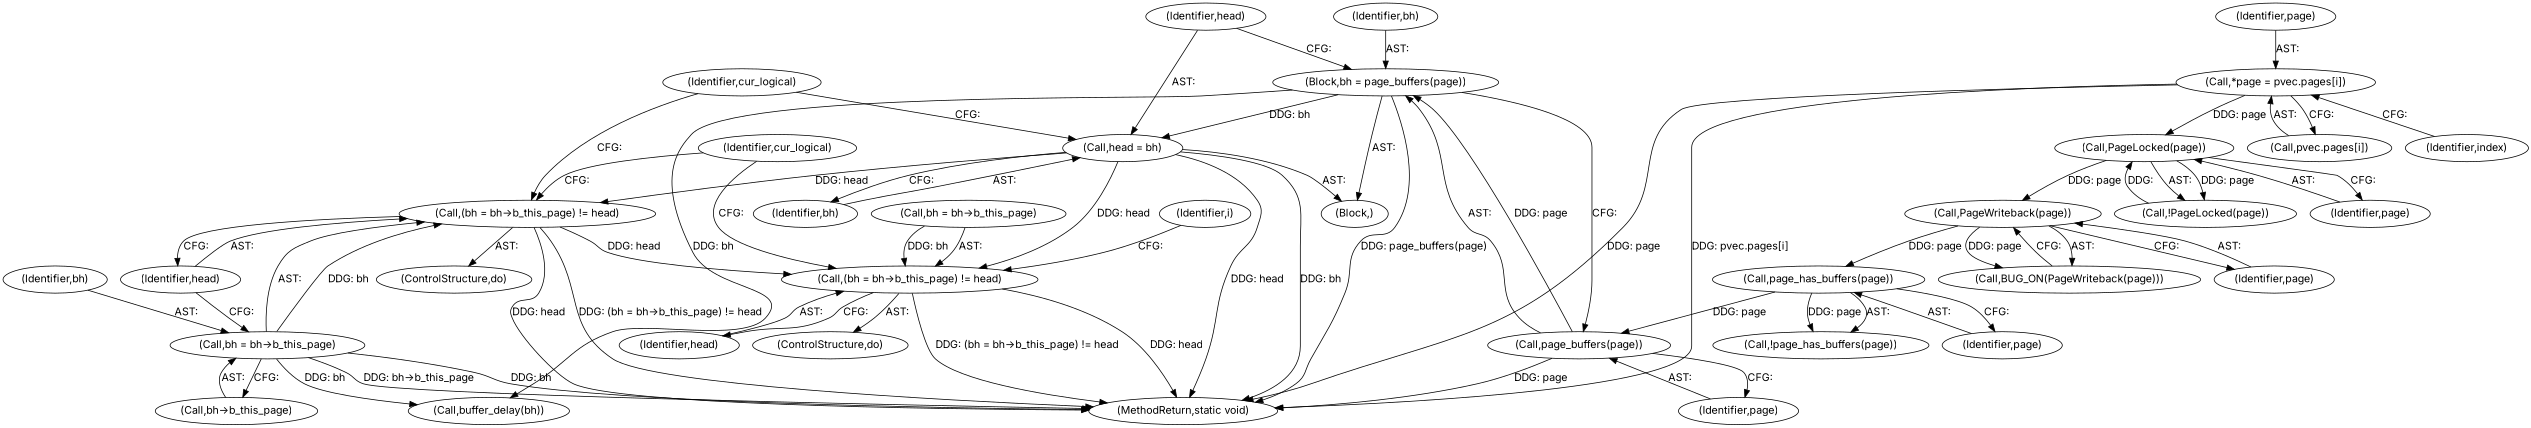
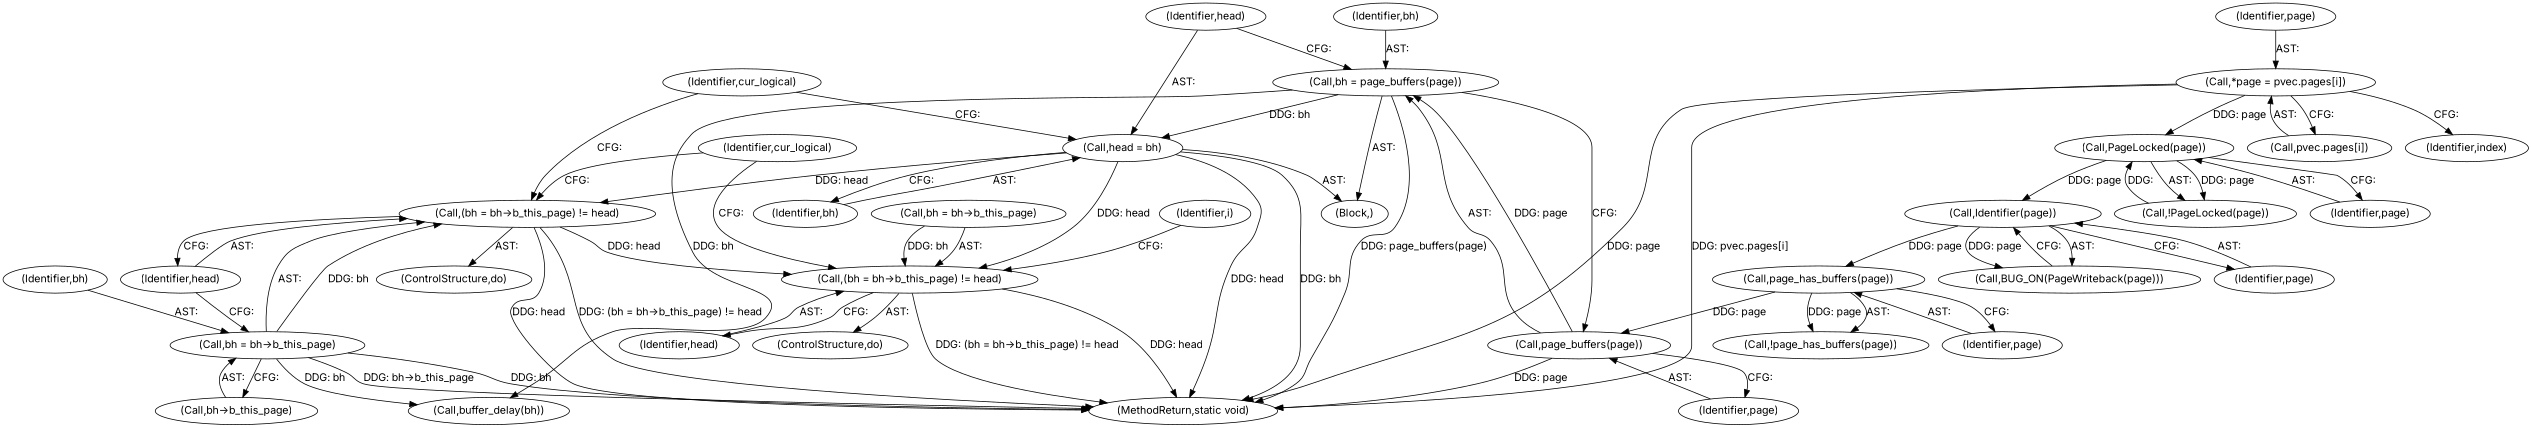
  digraph {
    fontname=Inter
    node [fontname=Inter]
    edge [fontname=Inter]
    n1 [label="(Call,(bh = bh->b_this_page) != head)"]
    n2 [label="(Call,(bh = bh->b_this_page) != head)"]
    n3 [label="(Identifier,head)"]
    n4 [label="(ControlStructure,do)"]
    n5 [label="(MethodReturn,static void)"]
    n6 [label="(Identifier,head)"]
    n7 [label="(ControlStructure,do)"]
    n8 [label="(Call,bh = bh->b_this_page)"]
    n9 [label="(Call,buffer_delay(bh))"]
    n10 [label="(Call,bh->b_this_page)"]
    n11 [label="(Call,head = bh)"]
    n12 [label="(Identifier,bh)"]
    n13 [label="(Block,)"]
-   n14 [label="(Block,bh = page_buffers(page))"]
+   n14 [label="(Call,bh = page_buffers(page))"]
    n15 [label="(Call,page_buffers(page))"]
    n16 [label="(Identifier,page)"]
    n17 [label="(Call,page_has_buffers(page))"]
    n18 [label="(Call,!page_has_buffers(page))"]
    n19 [label="(Identifier,page)"]
-   n20 [label="(Call,PageWriteback(page))"]
+   n20 [label="(Call,Identifier(page))"]
    n21 [label="(Identifier,page)"]
    n22 [label="(Call,BUG_ON(PageWriteback(page)))"]
    n23 [label="(Call,PageLocked(page))"]
    n24 [label="(Call,!PageLocked(page))"]
    n25 [label="(Identifier,page)"]
    n26 [label="(Call,*page = pvec.pages[i])"]
    n27 [label="(Call,pvec.pages[i])"]
    n28 [label="(Identifier,bh)"]
    n29 [label="(Identifier,index)"]
    n30 [label="(Identifier,head)"]
    n31 [label="(Identifier,page)"]
    n32 [label="(Call,bh = bh->b_this_page)"]
    n33 [label="(Identifier,i)"]
    n34 [label="(Identifier,bh)"]
    n35 [label="(Identifier,cur_logical)"]
    n36 [label="(Identifier,cur_logical)"]
    n1 -> n2 [label="DDG: head"]
    n1 -> n3 [label="CFG: "]
    n1 -> n4 [label="AST: "]
    n1 -> n5 [label="DDG: head"]
    n1 -> n5 [label="DDG: (bh = bh->b_this_page) != head"]
    n2 -> n5 [label="DDG: head"]
    n2 -> n5 [label="DDG: (bh = bh->b_this_page) != head"]
    n2 -> n6 [label="CFG: "]
    n2 -> n7 [label="AST: "]
    n3 -> n1 [label="AST: "]
    n3 -> n8 [label="CFG: "]
    n6 -> n2 [label="AST: "]
    n8 -> n1 [label="AST: "]
    n8 -> n1 [label="DDG: bh"]
    n8 -> n5 [label="DDG: bh->b_this_page"]
    n8 -> n5 [label="DDG: bh"]
    n8 -> n9 [label="DDG: bh"]
    n8 -> n10 [label="CFG: "]
    n10 -> n8 [label="AST: "]
    n11 -> n1 [label="DDG: head"]
    n11 -> n2 [label="DDG: head"]
    n11 -> n5 [label="DDG: bh"]
    n11 -> n5 [label="DDG: head"]
    n11 -> n12 [label="CFG: "]
    n11 -> n13 [label="AST: "]
    n12 -> n11 [label="AST: "]
    n14 -> n5 [label="DDG: page_buffers(page)"]
    n14 -> n9 [label="DDG: bh"]
    n14 -> n11 [label="DDG: bh"]
    n14 -> n13 [label="AST: "]
    n14 -> n15 [label="CFG: "]
    n15 -> n5 [label="DDG: page"]
    n15 -> n14 [label="AST: "]
    n15 -> n14 [label="DDG: page"]
    n15 -> n16 [label="CFG: "]
    n16 -> n15 [label="AST: "]
    n17 -> n15 [label="DDG: page"]
    n17 -> n18 [label="AST: "]
    n17 -> n18 [label="DDG: page"]
    n17 -> n19 [label="CFG: "]
    n19 -> n17 [label="AST: "]
    n20 -> n17 [label="DDG: page"]
    n20 -> n21 [label="CFG: "]
    n20 -> n22 [label="AST: "]
    n20 -> n22 [label="DDG: page"]
    n21 -> n20 [label="AST: "]
    n22 -> n20 [label="CFG: "]
    n23 -> n20 [label="DDG: page"]
    n23 -> n24 [label="AST: "]
    n23 -> n24 [label="DDG: page"]
    n23 -> n25 [label="CFG: "]
    n24 -> n23 [label="DDG: "]
    n25 -> n23 [label="AST: "]
    n26 -> n5 [label="DDG: page"]
    n26 -> n5 [label="DDG: pvec.pages[i]"]
    n26 -> n23 [label="DDG: page"]
    n26 -> n27 [label="CFG: "]
    n27 -> n26 [label="AST: "]
    n28 -> n14 [label="AST: "]
-   n29 -> n26 [label="CFG: "]
+   n26 -> n29 [label="CFG: "]
    n30 -> n11 [label="AST: "]
    n30 -> n14 [label="CFG: "]
    n31 -> n26 [label="AST: "]
    n32 -> n2 [label="AST: "]
    n32 -> n2 [label="DDG: bh"]
    n33 -> n2 [label="CFG: "]
    n34 -> n8 [label="AST: "]
    n35 -> n1 [label="CFG: "]
    n35 -> n11 [label="CFG: "]
    n36 -> n1 [label="CFG: "]
    n36 -> n2 [label="CFG: "]
  }
